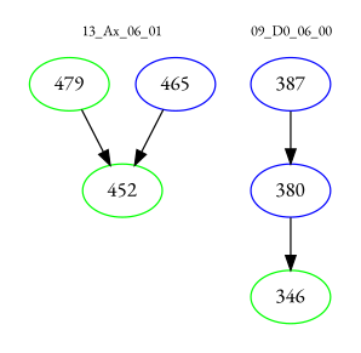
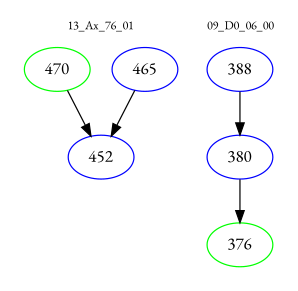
  digraph {
    fontname="EB Garamond"
    node [color=blue fontname="EB Garamond"]
    edge [color=black fontname="EB Garamond"]
    n1 [label=465]
-   n2 [color=green label=452]
-   n3 [color=green label=479]
-   n4 [label=387]
+   n2 [label=452]
+   n3 [color=green label=470]
+   n4 [label=388]
    n5 [label=380]
-   n6 [color=green label=346]
+   n6 [color=green label=376]
    subgraph cluster_1 {
      color=white
      fontsize=10
-     label="13_Ax_06_01"
+     label="13_Ax_76_01"
      n1
      n2
      n3
    }
    subgraph cluster_2 {
      color=white
      fontsize=10
      label="09_D0_06_00"
      n4
      n5
      n6
    }
    n1 -> n2
    n3 -> n2
    n4 -> n5
    n5 -> n6
  }
